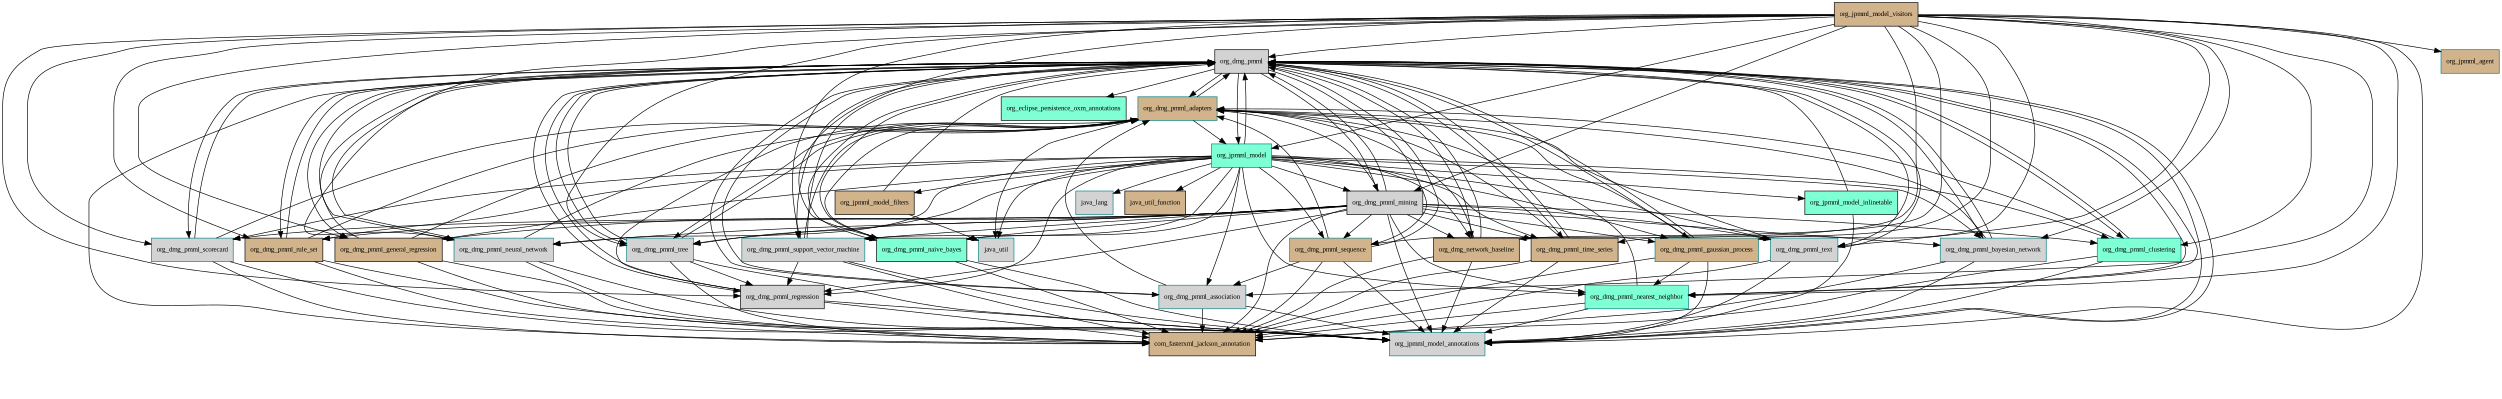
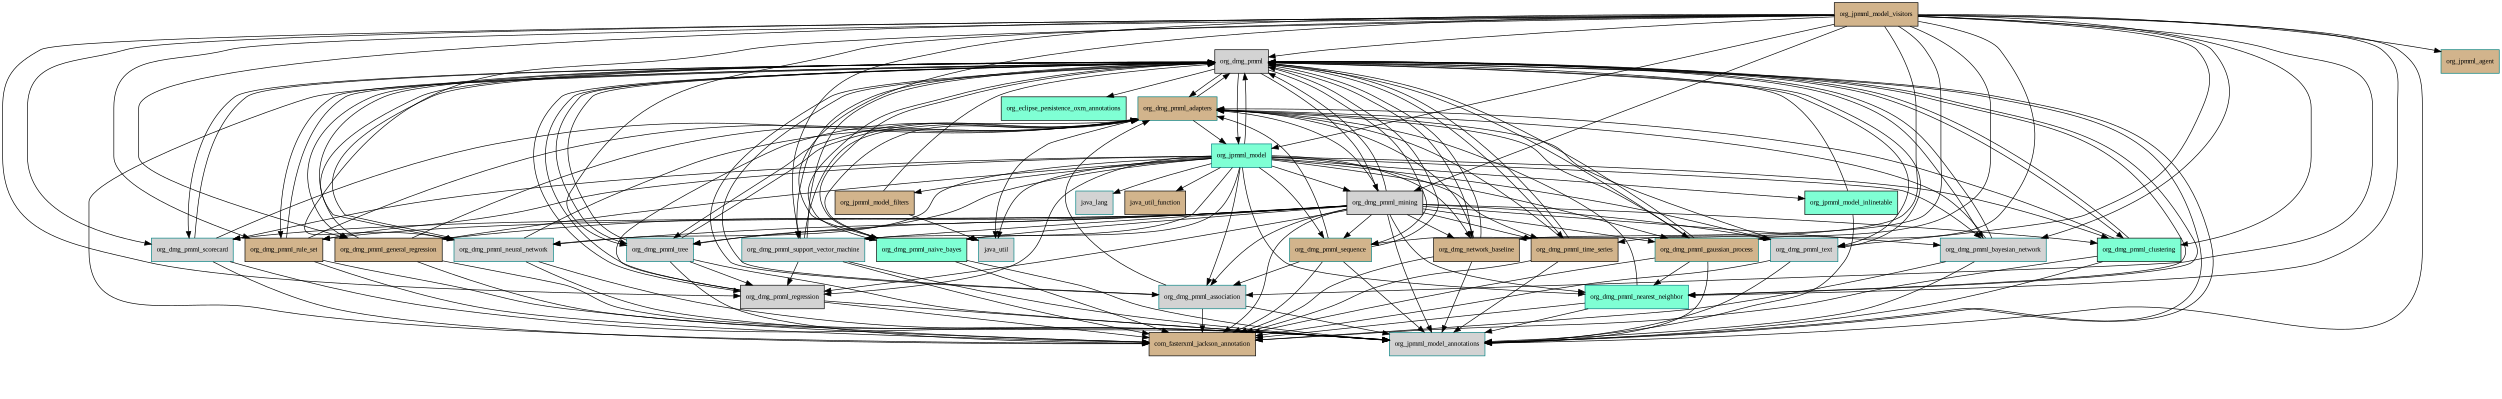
  digraph {
    fontname="Liberation Serif"
    node [color=teal fillcolor=lightgrey fontname="Liberation Serif" fontsize=10.0 shape=box style=filled]
    edge [fontname="Liberation Serif"]
    org_dmg_pmml [color=black]
    com_fasterxml_jackson_annotation [color=black fillcolor=tan]
    org_dmg_pmml_adapters [fillcolor=tan]
    org_dmg_pmml_association
    n5 [color=black fillcolor=tan label=org_dmg_network_baseline]
    org_dmg_pmml_bayesian_network
-   org_dmg_pmml_clustering [fillcolor=aquamarine]
+   org_dmg_pmml_clustering [color=black fillcolor=aquamarine]
    org_dmg_pmml_gaussian_process [fillcolor=tan]
    org_dmg_pmml_general_regression [color=black fillcolor=tan]
    org_dmg_pmml_mining [color=black]
    org_dmg_pmml_naive_bayes [color=black fillcolor=aquamarine]
    org_dmg_pmml_nearest_neighbor [fillcolor=aquamarine]
    org_dmg_pmml_neural_network
    org_dmg_pmml_regression [color=black]
    org_dmg_pmml_rule_set [color=black fillcolor=tan]
    org_dmg_pmml_scorecard
    org_dmg_pmml_sequence [fillcolor=tan]
    org_dmg_pmml_support_vector_machine
    org_dmg_pmml_text
    org_dmg_pmml_time_series [color=black fillcolor=tan]
    org_dmg_pmml_tree
    org_eclipse_persistence_oxm_annotations [color=black fillcolor=aquamarine]
    org_jpmml_model [fillcolor=aquamarine]
    org_jpmml_model_annotations
    java_util
    java_lang
    java_util_function [color=black fillcolor=tan]
    org_jpmml_model_filters [color=black fillcolor=tan]
    org_jpmml_model_inlinetable [color=black fillcolor=aquamarine]
    org_jpmml_model_visitors [color=black fillcolor=tan]
    org_jpmml_agent [fillcolor=tan]
    org_dmg_pmml -> com_fasterxml_jackson_annotation
    org_dmg_pmml -> org_dmg_pmml_adapters
    org_dmg_pmml -> org_dmg_pmml_association
    org_dmg_pmml -> n5
    org_dmg_pmml -> org_dmg_pmml_bayesian_network
    org_dmg_pmml -> org_dmg_pmml_clustering
    org_dmg_pmml -> org_dmg_pmml_gaussian_process
    org_dmg_pmml -> org_dmg_pmml_general_regression
    org_dmg_pmml -> org_dmg_pmml_mining
    org_dmg_pmml -> org_dmg_pmml_naive_bayes
    org_dmg_pmml -> org_dmg_pmml_nearest_neighbor
    org_dmg_pmml -> org_dmg_pmml_neural_network
    org_dmg_pmml -> org_dmg_pmml_regression
    org_dmg_pmml -> org_dmg_pmml_rule_set
    org_dmg_pmml -> org_dmg_pmml_scorecard
    org_dmg_pmml -> org_dmg_pmml_sequence
    org_dmg_pmml -> org_dmg_pmml_support_vector_machine
    org_dmg_pmml -> org_dmg_pmml_text
    org_dmg_pmml -> org_dmg_pmml_time_series
    org_dmg_pmml -> org_dmg_pmml_tree
    org_dmg_pmml -> org_eclipse_persistence_oxm_annotations
    org_dmg_pmml -> org_jpmml_model
    org_dmg_pmml -> org_jpmml_model_annotations
    org_dmg_pmml_adapters -> org_dmg_pmml
    org_dmg_pmml_adapters -> org_dmg_pmml_tree
    org_dmg_pmml_adapters -> org_jpmml_model
    org_dmg_pmml_adapters -> java_util
    org_dmg_pmml_association -> org_dmg_pmml
    org_dmg_pmml_association -> com_fasterxml_jackson_annotation
    org_dmg_pmml_association -> org_dmg_pmml_adapters
    org_dmg_pmml_association -> org_jpmml_model_annotations
    n5 -> org_dmg_pmml
    n5 -> com_fasterxml_jackson_annotation
    n5 -> org_dmg_pmml_adapters
    n5 -> org_jpmml_model_annotations
    org_dmg_pmml_bayesian_network -> org_dmg_pmml
    org_dmg_pmml_bayesian_network -> com_fasterxml_jackson_annotation
    org_dmg_pmml_bayesian_network -> org_dmg_pmml_adapters
    org_dmg_pmml_bayesian_network -> org_jpmml_model_annotations
    org_dmg_pmml_clustering -> org_dmg_pmml
    org_dmg_pmml_clustering -> com_fasterxml_jackson_annotation
    org_dmg_pmml_clustering -> org_dmg_pmml_adapters
    org_dmg_pmml_clustering -> org_jpmml_model_annotations
    org_dmg_pmml_gaussian_process -> org_dmg_pmml
    org_dmg_pmml_gaussian_process -> com_fasterxml_jackson_annotation
    org_dmg_pmml_gaussian_process -> org_dmg_pmml_adapters
    org_dmg_pmml_gaussian_process -> org_dmg_pmml_nearest_neighbor
    org_dmg_pmml_gaussian_process -> org_jpmml_model_annotations
    org_dmg_pmml_general_regression -> org_dmg_pmml
    org_dmg_pmml_general_regression -> com_fasterxml_jackson_annotation
    org_dmg_pmml_general_regression -> org_dmg_pmml_adapters
    org_dmg_pmml_general_regression -> org_jpmml_model_annotations
    org_dmg_pmml_mining -> org_dmg_pmml
    org_dmg_pmml_mining -> com_fasterxml_jackson_annotation
    org_dmg_pmml_mining -> org_dmg_pmml_adapters
+   org_dmg_pmml_mining -> org_dmg_pmml_association
    org_dmg_pmml_mining -> n5
    org_dmg_pmml_mining -> org_dmg_pmml_bayesian_network
    org_dmg_pmml_mining -> org_dmg_pmml_clustering
    org_dmg_pmml_mining -> org_dmg_pmml_gaussian_process
    org_dmg_pmml_mining -> org_dmg_pmml_general_regression
    org_dmg_pmml_mining -> org_dmg_pmml_naive_bayes
    org_dmg_pmml_mining -> org_dmg_pmml_nearest_neighbor
    org_dmg_pmml_mining -> org_dmg_pmml_neural_network
    org_dmg_pmml_mining -> org_dmg_pmml_regression
    org_dmg_pmml_mining -> org_dmg_pmml_rule_set
    org_dmg_pmml_mining -> org_dmg_pmml_scorecard
    org_dmg_pmml_mining -> org_dmg_pmml_sequence
    org_dmg_pmml_mining -> org_dmg_pmml_support_vector_machine
    org_dmg_pmml_mining -> org_dmg_pmml_text
    org_dmg_pmml_mining -> org_dmg_pmml_time_series
    org_dmg_pmml_mining -> org_dmg_pmml_tree
    org_dmg_pmml_mining -> org_jpmml_model_annotations
    org_dmg_pmml_naive_bayes -> org_dmg_pmml
    org_dmg_pmml_naive_bayes -> com_fasterxml_jackson_annotation
    org_dmg_pmml_naive_bayes -> org_dmg_pmml_adapters
    org_dmg_pmml_naive_bayes -> org_jpmml_model_annotations
    org_dmg_pmml_nearest_neighbor -> org_dmg_pmml
    org_dmg_pmml_nearest_neighbor -> com_fasterxml_jackson_annotation
    org_dmg_pmml_nearest_neighbor -> org_dmg_pmml_adapters
    org_dmg_pmml_nearest_neighbor -> org_jpmml_model_annotations
    org_dmg_pmml_neural_network -> org_dmg_pmml
    org_dmg_pmml_neural_network -> com_fasterxml_jackson_annotation
    org_dmg_pmml_neural_network -> org_dmg_pmml_adapters
    org_dmg_pmml_neural_network -> org_jpmml_model_annotations
    org_dmg_pmml_regression -> org_dmg_pmml
    org_dmg_pmml_regression -> com_fasterxml_jackson_annotation
    org_dmg_pmml_regression -> org_dmg_pmml_adapters
    org_dmg_pmml_regression -> org_jpmml_model_annotations
    org_dmg_pmml_rule_set -> org_dmg_pmml
    org_dmg_pmml_rule_set -> com_fasterxml_jackson_annotation
    org_dmg_pmml_rule_set -> org_dmg_pmml_adapters
    org_dmg_pmml_rule_set -> org_jpmml_model_annotations
    org_dmg_pmml_scorecard -> org_dmg_pmml
    org_dmg_pmml_scorecard -> com_fasterxml_jackson_annotation
    org_dmg_pmml_scorecard -> org_dmg_pmml_adapters
    org_dmg_pmml_scorecard -> org_jpmml_model_annotations
    org_dmg_pmml_sequence -> org_dmg_pmml
    org_dmg_pmml_sequence -> com_fasterxml_jackson_annotation
    org_dmg_pmml_sequence -> org_dmg_pmml_adapters
    org_dmg_pmml_sequence -> org_dmg_pmml_association
    org_dmg_pmml_sequence -> org_jpmml_model_annotations
    org_dmg_pmml_support_vector_machine -> org_dmg_pmml
    org_dmg_pmml_support_vector_machine -> com_fasterxml_jackson_annotation
    org_dmg_pmml_support_vector_machine -> org_dmg_pmml_adapters
    org_dmg_pmml_support_vector_machine -> org_dmg_pmml_regression
    org_dmg_pmml_support_vector_machine -> org_jpmml_model_annotations
    org_dmg_pmml_text -> org_dmg_pmml
    org_dmg_pmml_text -> com_fasterxml_jackson_annotation
    org_dmg_pmml_text -> org_dmg_pmml_adapters
    org_dmg_pmml_text -> org_jpmml_model_annotations
    org_dmg_pmml_time_series -> org_dmg_pmml
    org_dmg_pmml_time_series -> com_fasterxml_jackson_annotation
    org_dmg_pmml_time_series -> org_dmg_pmml_adapters
    org_dmg_pmml_time_series -> org_jpmml_model_annotations
    org_dmg_pmml_tree -> org_dmg_pmml
    org_dmg_pmml_tree -> com_fasterxml_jackson_annotation
    org_dmg_pmml_tree -> org_dmg_pmml_adapters
    org_dmg_pmml_tree -> org_dmg_pmml_regression
    org_dmg_pmml_tree -> org_jpmml_model_annotations
    org_jpmml_model -> org_dmg_pmml
    org_jpmml_model -> org_dmg_pmml_association
    org_jpmml_model -> n5
    org_jpmml_model -> org_dmg_pmml_bayesian_network
    org_jpmml_model -> org_dmg_pmml_clustering
    org_jpmml_model -> org_dmg_pmml_gaussian_process
    org_jpmml_model -> org_dmg_pmml_general_regression
    org_jpmml_model -> org_dmg_pmml_mining
    org_jpmml_model -> org_dmg_pmml_naive_bayes
    org_jpmml_model -> org_dmg_pmml_nearest_neighbor
    org_jpmml_model -> org_dmg_pmml_neural_network
    org_jpmml_model -> org_dmg_pmml_regression
    org_jpmml_model -> org_dmg_pmml_rule_set
    org_jpmml_model -> org_dmg_pmml_scorecard
    org_jpmml_model -> org_dmg_pmml_sequence
    org_jpmml_model -> org_dmg_pmml_support_vector_machine
    org_jpmml_model -> org_dmg_pmml_text
    org_jpmml_model -> org_dmg_pmml_time_series
    org_jpmml_model -> org_dmg_pmml_tree
    org_jpmml_model -> java_util
    org_jpmml_model -> java_lang
    org_jpmml_model -> java_util_function
    org_jpmml_model -> org_jpmml_model_filters
    org_jpmml_model -> org_jpmml_model_inlinetable
    org_jpmml_model_annotations -> org_dmg_pmml
    org_jpmml_model_filters -> org_dmg_pmml
    org_jpmml_model_filters -> java_util
    org_jpmml_model_inlinetable -> org_dmg_pmml
    org_jpmml_model_inlinetable -> org_jpmml_model_annotations
    org_jpmml_model_visitors -> org_dmg_pmml
    org_jpmml_model_visitors -> org_dmg_pmml_association
    org_jpmml_model_visitors -> n5
    org_jpmml_model_visitors -> org_dmg_pmml_bayesian_network
    org_jpmml_model_visitors -> org_dmg_pmml_clustering
    org_jpmml_model_visitors -> org_dmg_pmml_gaussian_process
    org_jpmml_model_visitors -> org_dmg_pmml_general_regression
    org_jpmml_model_visitors -> org_dmg_pmml_mining
    org_jpmml_model_visitors -> org_dmg_pmml_naive_bayes
    org_jpmml_model_visitors -> org_dmg_pmml_nearest_neighbor
    org_jpmml_model_visitors -> org_dmg_pmml_neural_network
    org_jpmml_model_visitors -> org_dmg_pmml_regression
    org_jpmml_model_visitors -> org_dmg_pmml_rule_set
    org_jpmml_model_visitors -> org_dmg_pmml_scorecard
    org_jpmml_model_visitors -> org_dmg_pmml_sequence
    org_jpmml_model_visitors -> org_dmg_pmml_support_vector_machine
    org_jpmml_model_visitors -> org_dmg_pmml_text
    org_jpmml_model_visitors -> org_dmg_pmml_time_series
    org_jpmml_model_visitors -> org_dmg_pmml_tree
    org_jpmml_model_visitors -> org_jpmml_model
    org_jpmml_model_visitors -> org_jpmml_model_annotations
    org_jpmml_model_visitors -> org_jpmml_agent
  }
